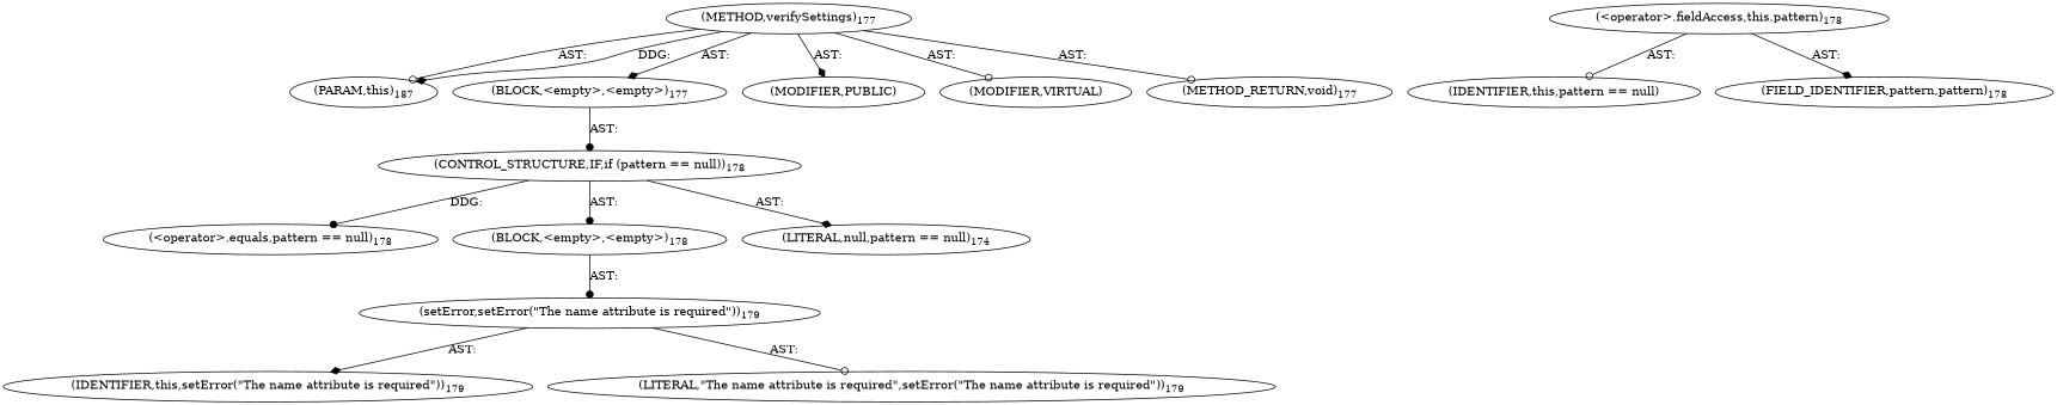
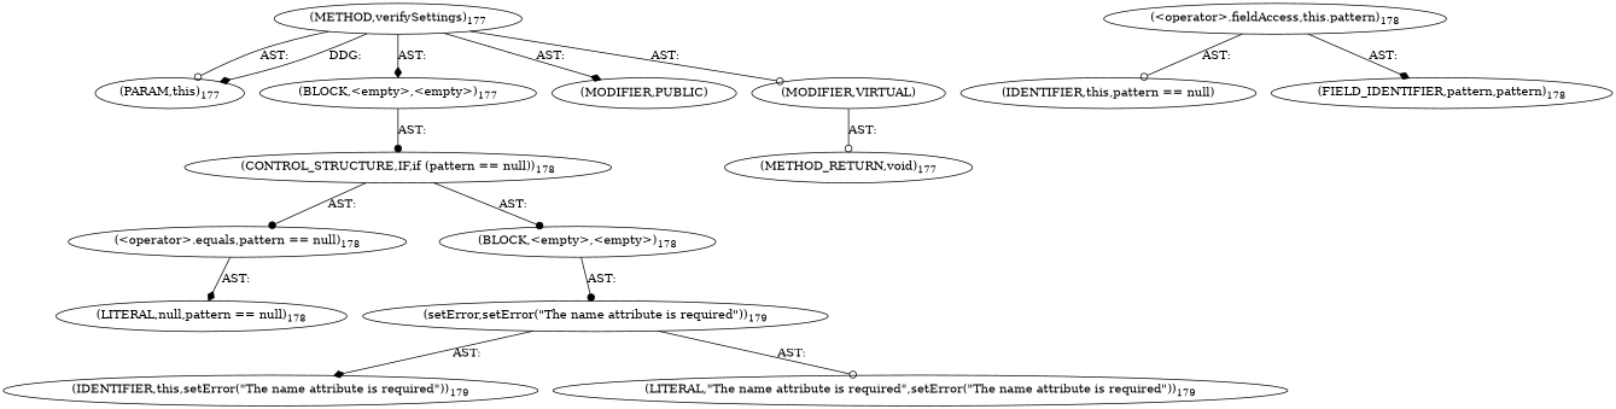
  digraph {
    edge [arrowhead=diamond]
    n1 [label=<(METHOD,verifySettings)<SUB>177</SUB>>]
-   n2 [label=<(PARAM,this)<SUB>187</SUB>>]
+   n2 [label=<(PARAM,this)<SUB>177</SUB>>]
    n3 [label=<(BLOCK,&lt;empty&gt;,&lt;empty&gt;)<SUB>177</SUB>>]
    n4 [label=<(MODIFIER,PUBLIC)>]
    n5 [label=<(MODIFIER,VIRTUAL)>]
    n6 [label=<(METHOD_RETURN,void)<SUB>177</SUB>>]
    n7 [label=<(CONTROL_STRUCTURE,IF,if (pattern == null))<SUB>178</SUB>>]
    n8 [label=<(&lt;operator&gt;.equals,pattern == null)<SUB>178</SUB>>]
    n9 [label=<(BLOCK,&lt;empty&gt;,&lt;empty&gt;)<SUB>178</SUB>>]
-   n10 [label=<(LITERAL,null,pattern == null)<SUB>174</SUB>>]
+   n10 [label=<(LITERAL,null,pattern == null)<SUB>178</SUB>>]
    n11 [label=<(setError,setError(&quot;The name attribute is required&quot;))<SUB>179</SUB>>]
    n12 [label=<(&lt;operator&gt;.fieldAccess,this.pattern)<SUB>178</SUB>>]
    n13 [label=<(IDENTIFIER,this,pattern == null)>]
    n14 [label=<(FIELD_IDENTIFIER,pattern,pattern)<SUB>178</SUB>>]
    n15 [label=<(IDENTIFIER,this,setError(&quot;The name attribute is required&quot;))<SUB>179</SUB>>]
    n16 [label=<(LITERAL,&quot;The name attribute is required&quot;,setError(&quot;The name attribute is required&quot;))<SUB>179</SUB>>]
    n1 -> n2 [arrowhead=odot label="AST: "]
    n1 -> n2 [label="DDG: "]
    n1 -> n3 [label="AST: "]
    n1 -> n4 [label="AST: "]
    n1 -> n5 [arrowhead=odot label="AST: "]
-   n1 -> n6 [arrowhead=odot label="AST: "]
+   n5 -> n6 [arrowhead=odot label="AST: "]
    n3 -> n7 [arrowhead=dot label="AST: "]
-   n7 -> n8 [arrowhead=dot label="DDG: "]
+   n7 -> n8 [arrowhead=dot label="AST: "]
    n7 -> n9 [arrowhead=dot label="AST: "]
-   n7 -> n10 [label="AST: "]
+   n8 -> n10 [label="AST: "]
    n9 -> n11 [arrowhead=dot label="AST: "]
    n11 -> n15 [label="AST: "]
    n11 -> n16 [arrowhead=odot label="AST: "]
    n12 -> n13 [arrowhead=odot label="AST: "]
    n12 -> n14 [label="AST: "]
  }
